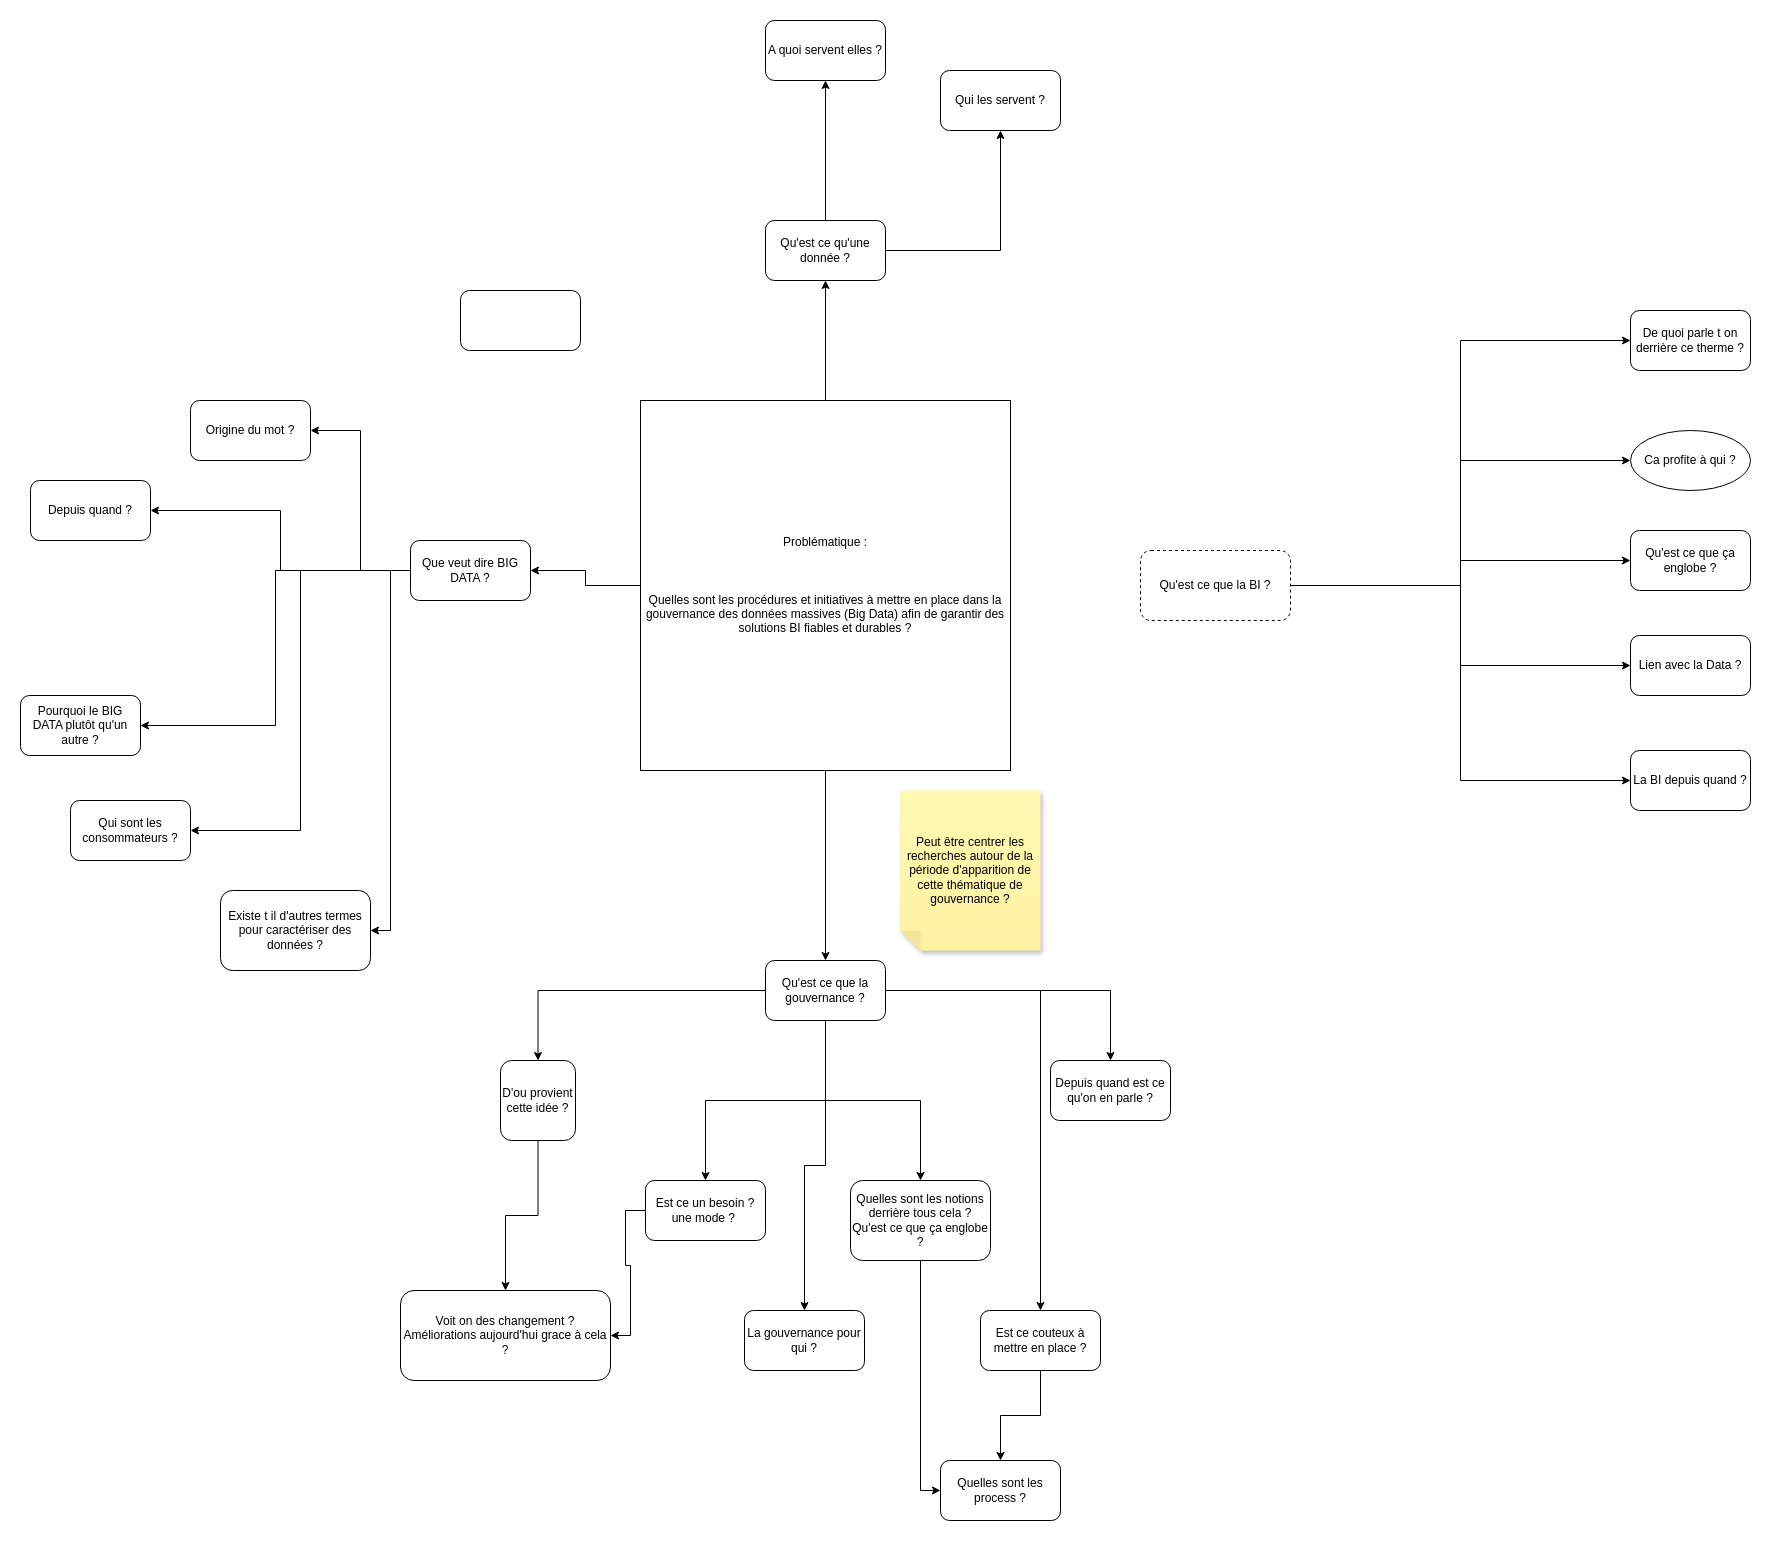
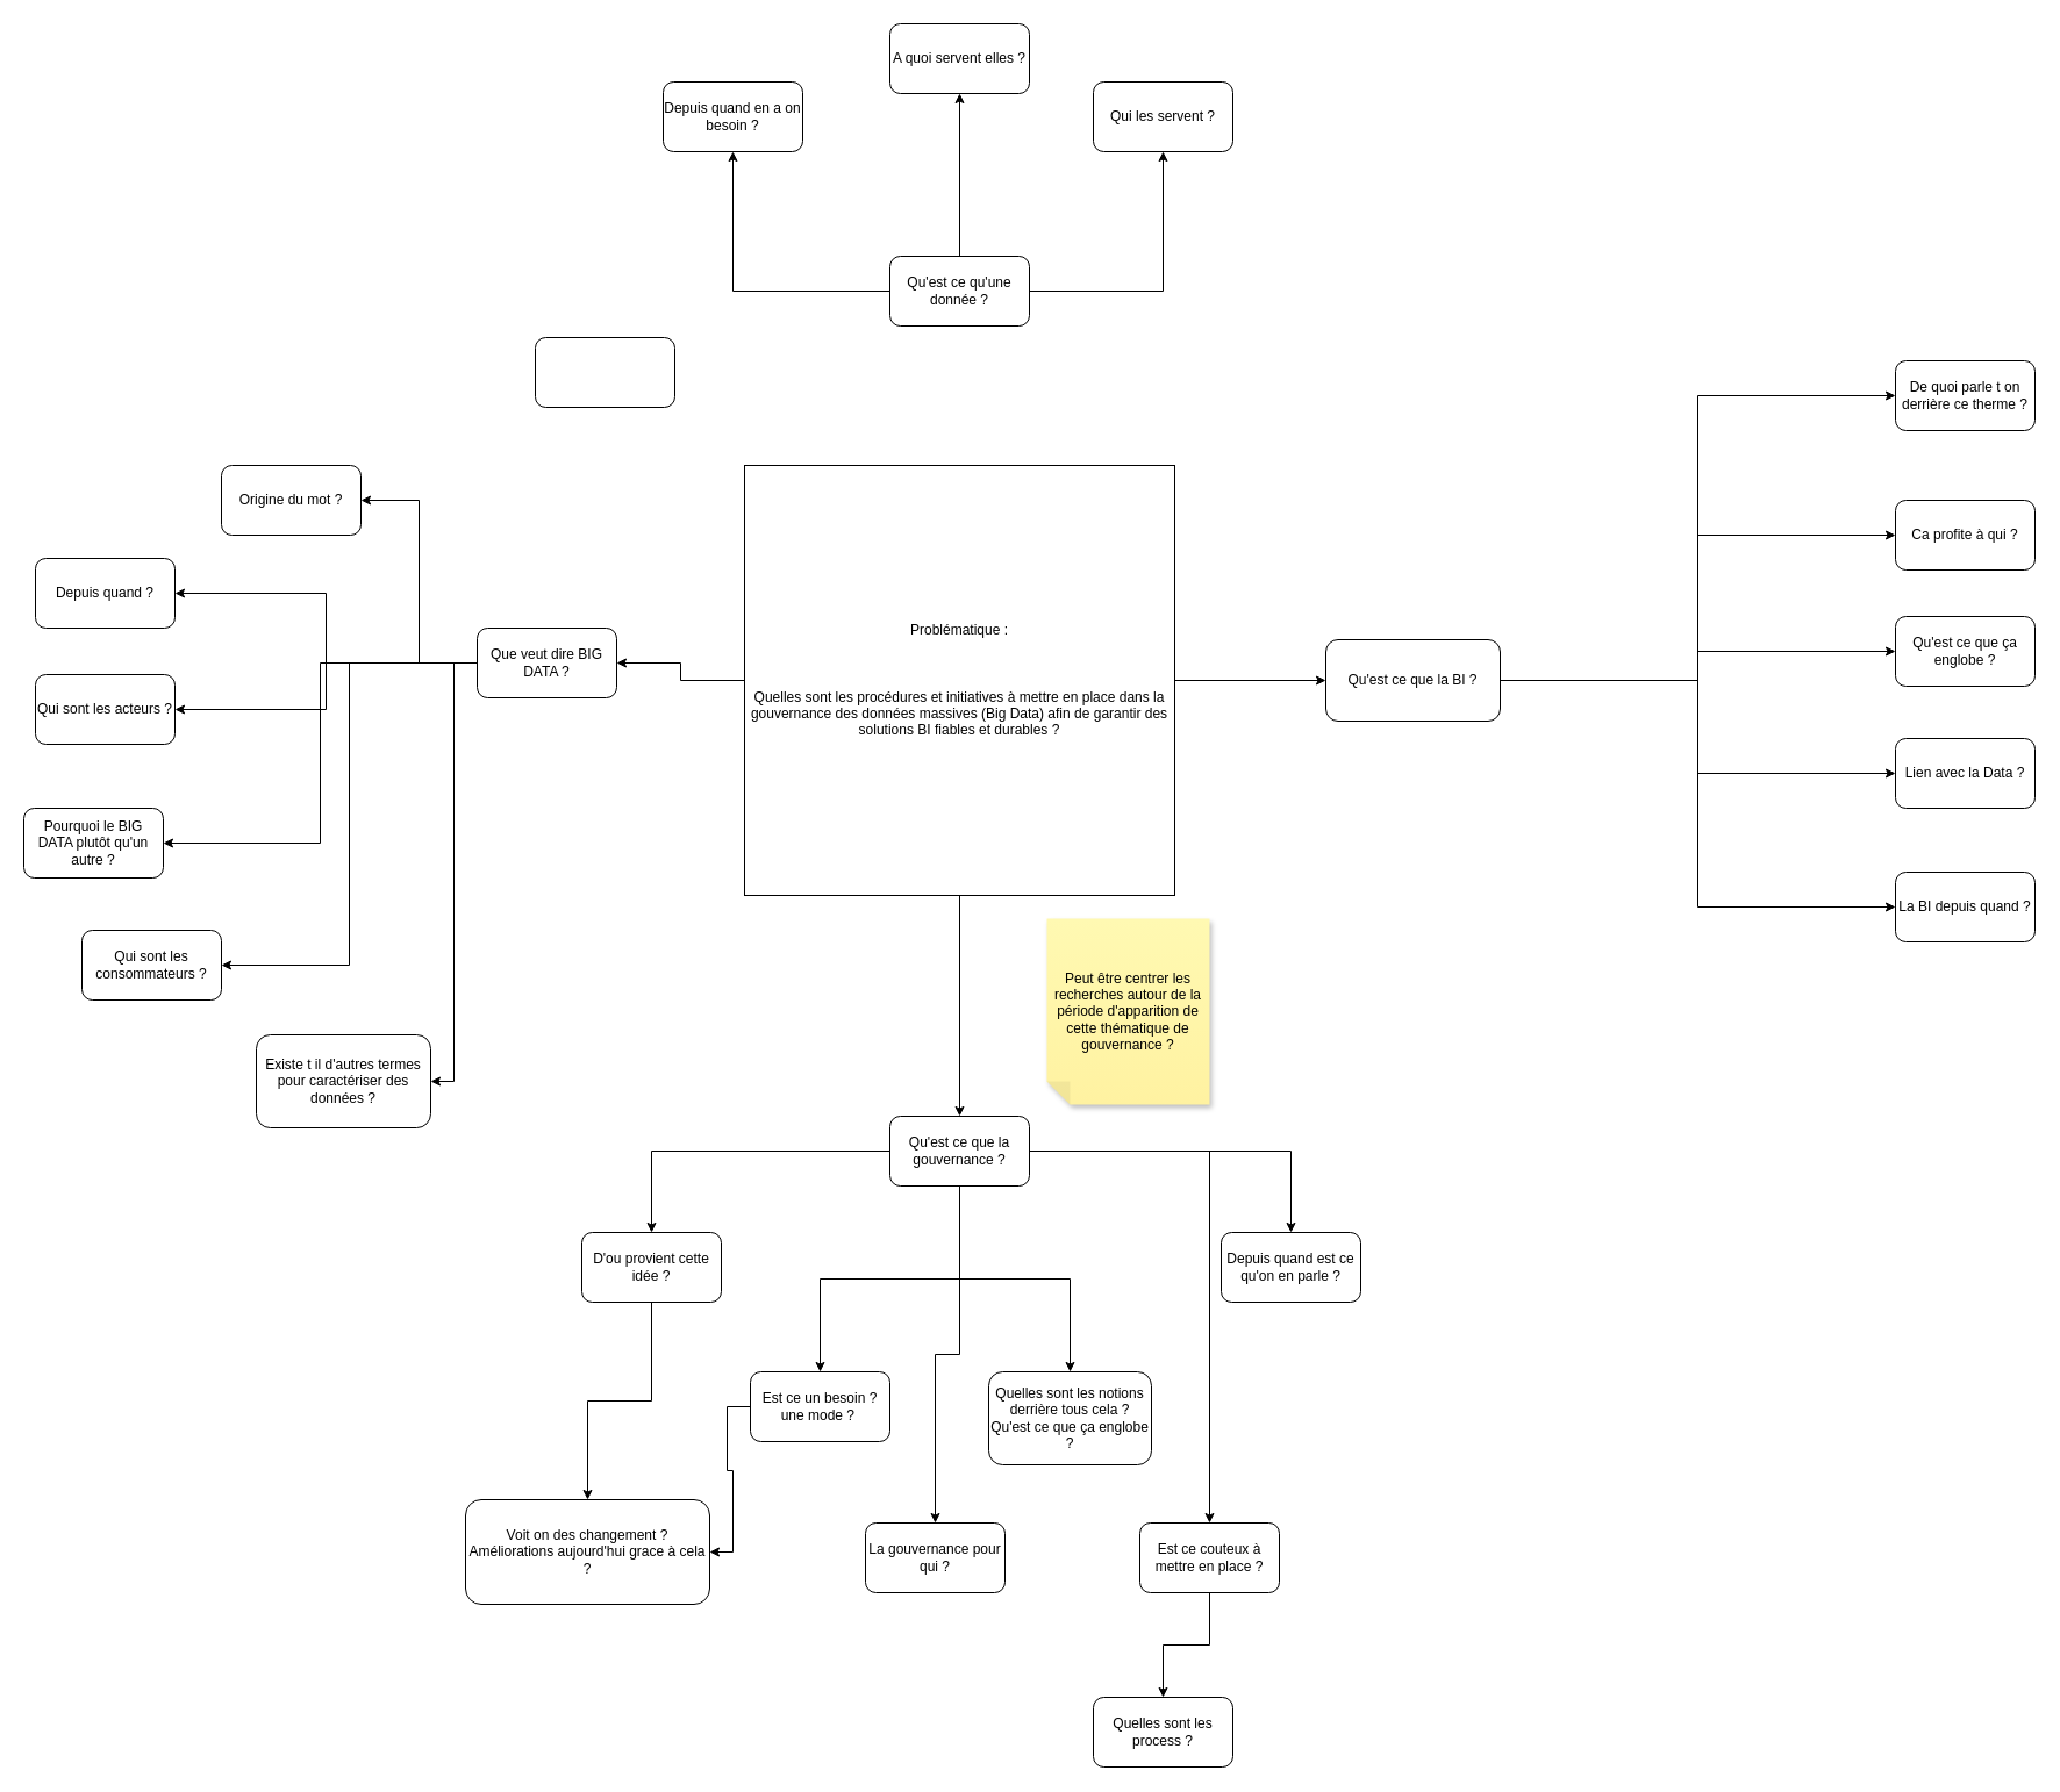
  <mxCell id="0" />
  <mxCell id="1" parent="0" />
- <mxCell id="2" style="edgeStyle=orthogonalEdgeStyle;rounded=0;orthogonalLoop=1;jettySize=auto;html=1;entryX=0.5;entryY=1;entryDx=0;entryDy=0;" edge="1" parent="1" source="6" target="10"><mxGeometry relative="1" as="geometry" /></mxCell>
  <mxCell id="3" style="edgeStyle=orthogonalEdgeStyle;rounded=0;orthogonalLoop=1;jettySize=auto;html=1;" edge="1" parent="1" source="6" target="34"><mxGeometry relative="1" as="geometry" /></mxCell>
  <mxCell id="4" style="edgeStyle=orthogonalEdgeStyle;rounded=0;orthogonalLoop=1;jettySize=auto;html=1;" edge="1" parent="1" source="6" target="21"><mxGeometry relative="1" as="geometry" /></mxCell>
+ <mxCell id="5" style="edgeStyle=orthogonalEdgeStyle;rounded=0;orthogonalLoop=1;jettySize=auto;html=1;entryX=0;entryY=0.5;entryDx=0;entryDy=0;" edge="1" parent="1" source="6" target="53"><mxGeometry relative="1" as="geometry" /></mxCell>
  <mxCell id="6" value="Problématique :&lt;div&gt;&lt;br&gt;&lt;/div&gt;&lt;div&gt;&lt;br&gt;&lt;div&gt;&lt;br&gt;&lt;/div&gt;&lt;div&gt;Quelles sont les procédures et initiatives à mettre en place dans la gouvernance des données massives (Big Data) afin de garantir des solutions BI fiables et durables ?&lt;/div&gt;&lt;/div&gt;" style="whiteSpace=wrap;html=1;aspect=fixed;fillColor=light-dark(#FFFFFF,#FF9933);" vertex="1" parent="1"><mxGeometry x="640" y="400" width="370" height="370" as="geometry" /></mxCell>
  <mxCell id="7" style="edgeStyle=orthogonalEdgeStyle;rounded=0;orthogonalLoop=1;jettySize=auto;html=1;" edge="1" parent="1" source="10" target="11"><mxGeometry relative="1" as="geometry" /></mxCell>
  <mxCell id="8" style="edgeStyle=orthogonalEdgeStyle;rounded=0;orthogonalLoop=1;jettySize=auto;html=1;entryX=0.5;entryY=1;entryDx=0;entryDy=0;" edge="1" parent="1" source="10" target="12"><mxGeometry relative="1" as="geometry" /></mxCell>
+ <mxCell id="9" style="edgeStyle=orthogonalEdgeStyle;rounded=0;orthogonalLoop=1;jettySize=auto;html=1;" edge="1" parent="1" source="10" target="13"><mxGeometry relative="1" as="geometry" /></mxCell>
  <mxCell id="10" value="Qu'est ce qu'une donnée ?" style="rounded=1;whiteSpace=wrap;html=1;fillColor=light-dark(#FFFFFF,#009999);" vertex="1" parent="1"><mxGeometry x="765" y="220" width="120" height="60" as="geometry" /></mxCell>
  <mxCell id="11" value="Qui les servent ?" style="rounded=1;whiteSpace=wrap;html=1;fillColor=light-dark(#FFFFFF,#009999);" vertex="1" parent="1"><mxGeometry x="940" y="70" width="120" height="60" as="geometry" /></mxCell>
  <mxCell id="12" value="A quoi servent elles ?" style="rounded=1;whiteSpace=wrap;html=1;fillColor=light-dark(#FFFFFF,#009999);" vertex="1" parent="1"><mxGeometry x="765" y="20" width="120" height="60" as="geometry" /></mxCell>
+ <mxCell id="13" value="Depuis quand en a on besoin ?" style="rounded=1;whiteSpace=wrap;html=1;fillColor=light-dark(#FFFFFF,#009999);" vertex="1" parent="1"><mxGeometry x="570" y="70" width="120" height="60" as="geometry" /></mxCell>
  <mxCell id="14" value="" style="rounded=1;whiteSpace=wrap;html=1;fillColor=light-dark(#FFFFFF,#99004D);" vertex="1" parent="1"><mxGeometry x="460" y="290" width="120" height="60" as="geometry" /></mxCell>
  <mxCell id="15" style="edgeStyle=orthogonalEdgeStyle;rounded=0;orthogonalLoop=1;jettySize=auto;html=1;entryX=1;entryY=0.5;entryDx=0;entryDy=0;" edge="1" parent="1" source="21" target="22"><mxGeometry relative="1" as="geometry" /></mxCell>
  <mxCell id="16" style="edgeStyle=orthogonalEdgeStyle;rounded=0;orthogonalLoop=1;jettySize=auto;html=1;" edge="1" parent="1" source="21" target="23"><mxGeometry relative="1" as="geometry" /></mxCell>
+ <mxCell id="17" style="edgeStyle=orthogonalEdgeStyle;rounded=0;orthogonalLoop=1;jettySize=auto;html=1;entryX=1;entryY=0.5;entryDx=0;entryDy=0;" edge="1" parent="1" source="21" target="24"><mxGeometry relative="1" as="geometry" /></mxCell>
  <mxCell id="18" style="edgeStyle=orthogonalEdgeStyle;rounded=0;orthogonalLoop=1;jettySize=auto;html=1;entryX=1;entryY=0.5;entryDx=0;entryDy=0;" edge="1" parent="1" source="21" target="26"><mxGeometry relative="1" as="geometry" /></mxCell>
  <mxCell id="19" style="edgeStyle=orthogonalEdgeStyle;rounded=0;orthogonalLoop=1;jettySize=auto;html=1;entryX=1;entryY=0.5;entryDx=0;entryDy=0;" edge="1" parent="1" source="21" target="25"><mxGeometry relative="1" as="geometry" /></mxCell>
  <mxCell id="20" style="edgeStyle=orthogonalEdgeStyle;rounded=0;orthogonalLoop=1;jettySize=auto;html=1;entryX=1;entryY=0.5;entryDx=0;entryDy=0;" edge="1" parent="1" source="21" target="27"><mxGeometry relative="1" as="geometry" /></mxCell>
  <mxCell id="21" value="Que veut dire BIG DATA ?" style="rounded=1;whiteSpace=wrap;html=1;fillColor=light-dark(#FFFFFF,#999900);" vertex="1" parent="1"><mxGeometry x="410" y="540" width="120" height="60" as="geometry" /></mxCell>
  <mxCell id="22" value="Origine du mot ?" style="rounded=1;whiteSpace=wrap;html=1;fillColor=light-dark(#FFFFFF,#999900);" vertex="1" parent="1"><mxGeometry x="190" y="400" width="120" height="60" as="geometry" /></mxCell>
  <mxCell id="23" value="Depuis quand ?" style="rounded=1;whiteSpace=wrap;html=1;fillColor=light-dark(#FFFFFF,#999900);" vertex="1" parent="1"><mxGeometry x="30" y="480" width="120" height="60" as="geometry" /></mxCell>
+ <mxCell id="24" value="Qui sont les acteurs ?" style="rounded=1;whiteSpace=wrap;html=1;fillColor=light-dark(#FFFFFF,#999900);" vertex="1" parent="1"><mxGeometry x="30" y="580" width="120" height="60" as="geometry" /></mxCell>
  <mxCell id="25" value="Qui sont les consommateurs ?" style="rounded=1;whiteSpace=wrap;html=1;fillColor=light-dark(#FFFFFF,#999900);" vertex="1" parent="1"><mxGeometry x="70" y="800" width="120" height="60" as="geometry" /></mxCell>
  <mxCell id="26" value="Pourquoi le BIG DATA plutôt qu'un autre ?" style="rounded=1;whiteSpace=wrap;html=1;fillColor=light-dark(#FFFFFF,#999900);" vertex="1" parent="1"><mxGeometry x="20" y="695" width="120" height="60" as="geometry" /></mxCell>
  <mxCell id="27" value="Existe t il d'autres termes pour caractériser des données ?" style="rounded=1;whiteSpace=wrap;html=1;fillColor=light-dark(#FFFFFF,#999900);" vertex="1" parent="1"><mxGeometry x="220" y="890" width="150" height="80" as="geometry" /></mxCell>
  <mxCell id="28" style="edgeStyle=orthogonalEdgeStyle;rounded=0;orthogonalLoop=1;jettySize=auto;html=1;entryX=0.5;entryY=0;entryDx=0;entryDy=0;" edge="1" parent="1" source="34" target="36"><mxGeometry relative="1" as="geometry" /></mxCell>
  <mxCell id="29" style="edgeStyle=orthogonalEdgeStyle;rounded=0;orthogonalLoop=1;jettySize=auto;html=1;entryX=0.5;entryY=0;entryDx=0;entryDy=0;" edge="1" parent="1" source="34" target="38"><mxGeometry relative="1" as="geometry" /></mxCell>
  <mxCell id="30" style="edgeStyle=orthogonalEdgeStyle;rounded=0;orthogonalLoop=1;jettySize=auto;html=1;entryX=0.5;entryY=0;entryDx=0;entryDy=0;" edge="1" parent="1" source="34" target="39"><mxGeometry relative="1" as="geometry" /></mxCell>
  <mxCell id="31" style="edgeStyle=orthogonalEdgeStyle;rounded=0;orthogonalLoop=1;jettySize=auto;html=1;entryX=0.5;entryY=0;entryDx=0;entryDy=0;" edge="1" parent="1" source="34" target="40"><mxGeometry relative="1" as="geometry" /></mxCell>
  <mxCell id="32" style="edgeStyle=orthogonalEdgeStyle;rounded=0;orthogonalLoop=1;jettySize=auto;html=1;entryX=0.5;entryY=0;entryDx=0;entryDy=0;" edge="1" parent="1" source="34" target="43"><mxGeometry relative="1" as="geometry" /></mxCell>
  <mxCell id="33" style="edgeStyle=orthogonalEdgeStyle;rounded=0;orthogonalLoop=1;jettySize=auto;html=1;entryX=0.5;entryY=0;entryDx=0;entryDy=0;" edge="1" parent="1" source="34" target="42"><mxGeometry relative="1" as="geometry" /></mxCell>
  <mxCell id="34" value="Qu'est ce que la gouvernance ?" style="rounded=1;whiteSpace=wrap;html=1;fillColor=light-dark(#FFFFFF,#004C99);" vertex="1" parent="1"><mxGeometry x="765" y="960" width="120" height="60" as="geometry" /></mxCell>
  <mxCell id="35" style="edgeStyle=orthogonalEdgeStyle;rounded=0;orthogonalLoop=1;jettySize=auto;html=1;" edge="1" parent="1" source="36" target="46"><mxGeometry relative="1" as="geometry" /></mxCell>
- <mxCell id="36" value="D'ou provient cette idée ?" style="rounded=1;whiteSpace=wrap;html=1;fillColor=light-dark(#FFFFFF,#004C99);" vertex="1" parent="1"><mxGeometry x="500" y="1060" width="75" height="80" as="geometry" /></mxCell>
+ <mxCell id="36" value="D'ou provient cette idée ?" style="rounded=1;whiteSpace=wrap;html=1;fillColor=light-dark(#FFFFFF,#004C99);" vertex="1" parent="1"><mxGeometry x="500" y="1060" width="120" height="60" as="geometry" /></mxCell>
  <mxCell id="37" style="edgeStyle=orthogonalEdgeStyle;rounded=0;orthogonalLoop=1;jettySize=auto;html=1;entryX=1;entryY=0.5;entryDx=0;entryDy=0;" edge="1" parent="1" source="38" target="46"><mxGeometry relative="1" as="geometry" /></mxCell>
  <mxCell id="38" value="Est ce un besoin ? une mode ?&amp;nbsp;" style="rounded=1;whiteSpace=wrap;html=1;fillColor=light-dark(#FFFFFF,#004C99);" vertex="1" parent="1"><mxGeometry x="645" y="1180" width="120" height="60" as="geometry" /></mxCell>
  <mxCell id="39" value="Quelles sont les notions derrière tous cela ? Qu'est ce que ça englobe ?" style="rounded=1;whiteSpace=wrap;html=1;fillColor=light-dark(#FFFFFF,#004C99);" vertex="1" parent="1"><mxGeometry x="850" y="1180" width="140" height="80" as="geometry" /></mxCell>
  <mxCell id="40" value="Depuis quand est ce qu'on en parle ?" style="rounded=1;whiteSpace=wrap;html=1;fillColor=light-dark(#FFFFFF,#004C99);" vertex="1" parent="1"><mxGeometry x="1050" y="1060" width="120" height="60" as="geometry" /></mxCell>
  <mxCell id="41" style="edgeStyle=orthogonalEdgeStyle;rounded=0;orthogonalLoop=1;jettySize=auto;html=1;" edge="1" parent="1" source="42" target="44"><mxGeometry relative="1" as="geometry" /></mxCell>
  <mxCell id="42" value="Est ce couteux à mettre en place ?" style="rounded=1;whiteSpace=wrap;html=1;fillColor=light-dark(#FFFFFF,#004C99);" vertex="1" parent="1"><mxGeometry x="980" y="1310" width="120" height="60" as="geometry" /></mxCell>
  <mxCell id="43" value="La gouvernance pour qui ?" style="rounded=1;whiteSpace=wrap;html=1;fillColor=light-dark(#FFFFFF,#004C99);" vertex="1" parent="1"><mxGeometry x="744" y="1310" width="120" height="60" as="geometry" /></mxCell>
  <mxCell id="44" value="Quelles sont les process ?" style="rounded=1;whiteSpace=wrap;html=1;fillColor=light-dark(#FFFFFF,#004C99);" vertex="1" parent="1"><mxGeometry x="940" y="1460" width="120" height="60" as="geometry" /></mxCell>
- <mxCell id="45" style="edgeStyle=orthogonalEdgeStyle;rounded=0;orthogonalLoop=1;jettySize=auto;html=1;entryX=0;entryY=0.5;entryDx=0;entryDy=0;" edge="1" parent="1" source="39" target="44"><mxGeometry relative="1" as="geometry"><mxPoint x="870" y="1490" as="targetPoint" /></mxGeometry></mxCell>
  <mxCell id="46" value="Voit on des changement ? Améliorations aujourd'hui grace à cela ?" style="rounded=1;whiteSpace=wrap;html=1;fillColor=light-dark(#FFFFFF,#004C99);" vertex="1" parent="1"><mxGeometry x="400" y="1290" width="210" height="90" as="geometry" /></mxCell>
  <mxCell id="47" value="Peut être centrer les recherches autour de la période d'apparition de cette thématique de gouvernance ?" style="shape=note;whiteSpace=wrap;html=1;backgroundOutline=1;fontColor=#000000;darkOpacity=0.05;fillColor=#FFF9B2;strokeColor=none;fillStyle=solid;direction=west;gradientDirection=north;gradientColor=#FFF2A1;shadow=1;size=20;pointerEvents=1;" vertex="1" parent="1"><mxGeometry x="900" y="790" width="140" height="160" as="geometry" /></mxCell>
  <mxCell id="48" style="edgeStyle=orthogonalEdgeStyle;rounded=0;orthogonalLoop=1;jettySize=auto;html=1;entryX=0;entryY=0.5;entryDx=0;entryDy=0;" edge="1" parent="1" source="53" target="54"><mxGeometry relative="1" as="geometry" /></mxCell>
  <mxCell id="49" style="edgeStyle=orthogonalEdgeStyle;rounded=0;orthogonalLoop=1;jettySize=auto;html=1;" edge="1" parent="1" source="53" target="55"><mxGeometry relative="1" as="geometry" /></mxCell>
  <mxCell id="50" style="edgeStyle=orthogonalEdgeStyle;rounded=0;orthogonalLoop=1;jettySize=auto;html=1;entryX=0;entryY=0.5;entryDx=0;entryDy=0;" edge="1" parent="1" source="53" target="56"><mxGeometry relative="1" as="geometry" /></mxCell>
  <mxCell id="51" style="edgeStyle=orthogonalEdgeStyle;rounded=0;orthogonalLoop=1;jettySize=auto;html=1;entryX=0;entryY=0.5;entryDx=0;entryDy=0;" edge="1" parent="1" source="53" target="57"><mxGeometry relative="1" as="geometry" /></mxCell>
  <mxCell id="52" style="edgeStyle=orthogonalEdgeStyle;rounded=0;orthogonalLoop=1;jettySize=auto;html=1;entryX=0;entryY=0.5;entryDx=0;entryDy=0;" edge="1" parent="1" source="53" target="58"><mxGeometry relative="1" as="geometry" /></mxCell>
- <mxCell id="53" value="Qu'est ce que la BI ?" style="rounded=1;whiteSpace=wrap;html=1;fillColor=light-dark(#FFFFFF,#99004D);dashed=1;" vertex="1" parent="1"><mxGeometry x="1140" y="550" width="150" height="70" as="geometry" /></mxCell>
+ <mxCell id="53" value="Qu'est ce que la BI ?" style="rounded=1;whiteSpace=wrap;html=1;fillColor=light-dark(#FFFFFF,#99004D);" vertex="1" parent="1"><mxGeometry x="1140" y="550" width="150" height="70" as="geometry" /></mxCell>
  <mxCell id="54" value="De quoi parle t on derrière ce therme ?" style="rounded=1;whiteSpace=wrap;html=1;fillColor=light-dark(#FFFFFF,#99004D);" vertex="1" parent="1"><mxGeometry x="1630" y="310" width="120" height="60" as="geometry" /></mxCell>
  <mxCell id="55" value="Qu'est ce que ça englobe ?" style="rounded=1;whiteSpace=wrap;html=1;fillColor=light-dark(#FFFFFF,#99004D);" vertex="1" parent="1"><mxGeometry x="1630" y="530" width="120" height="60" as="geometry" /></mxCell>
  <mxCell id="56" value="La BI depuis quand ?" style="rounded=1;whiteSpace=wrap;html=1;fillColor=light-dark(#FFFFFF,#99004D);" vertex="1" parent="1"><mxGeometry x="1630" y="750" width="120" height="60" as="geometry" /></mxCell>
  <mxCell id="57" value="Lien avec la Data ?" style="rounded=1;whiteSpace=wrap;html=1;fillColor=light-dark(#FFFFFF,#99004D);" vertex="1" parent="1"><mxGeometry x="1630" y="635" width="120" height="60" as="geometry" /></mxCell>
- <mxCell id="58" value="Ca profite à qui ?" style="ellipse;whiteSpace=wrap;html=1;fillColor=light-dark(#FFFFFF,#99004D);" vertex="1" parent="1"><mxGeometry x="1630" y="430" width="120" height="60" as="geometry" /></mxCell>
+ <mxCell id="58" value="Ca profite à qui ?" style="rounded=1;whiteSpace=wrap;html=1;fillColor=light-dark(#FFFFFF,#99004D);" vertex="1" parent="1"><mxGeometry x="1630" y="430" width="120" height="60" as="geometry" /></mxCell>
